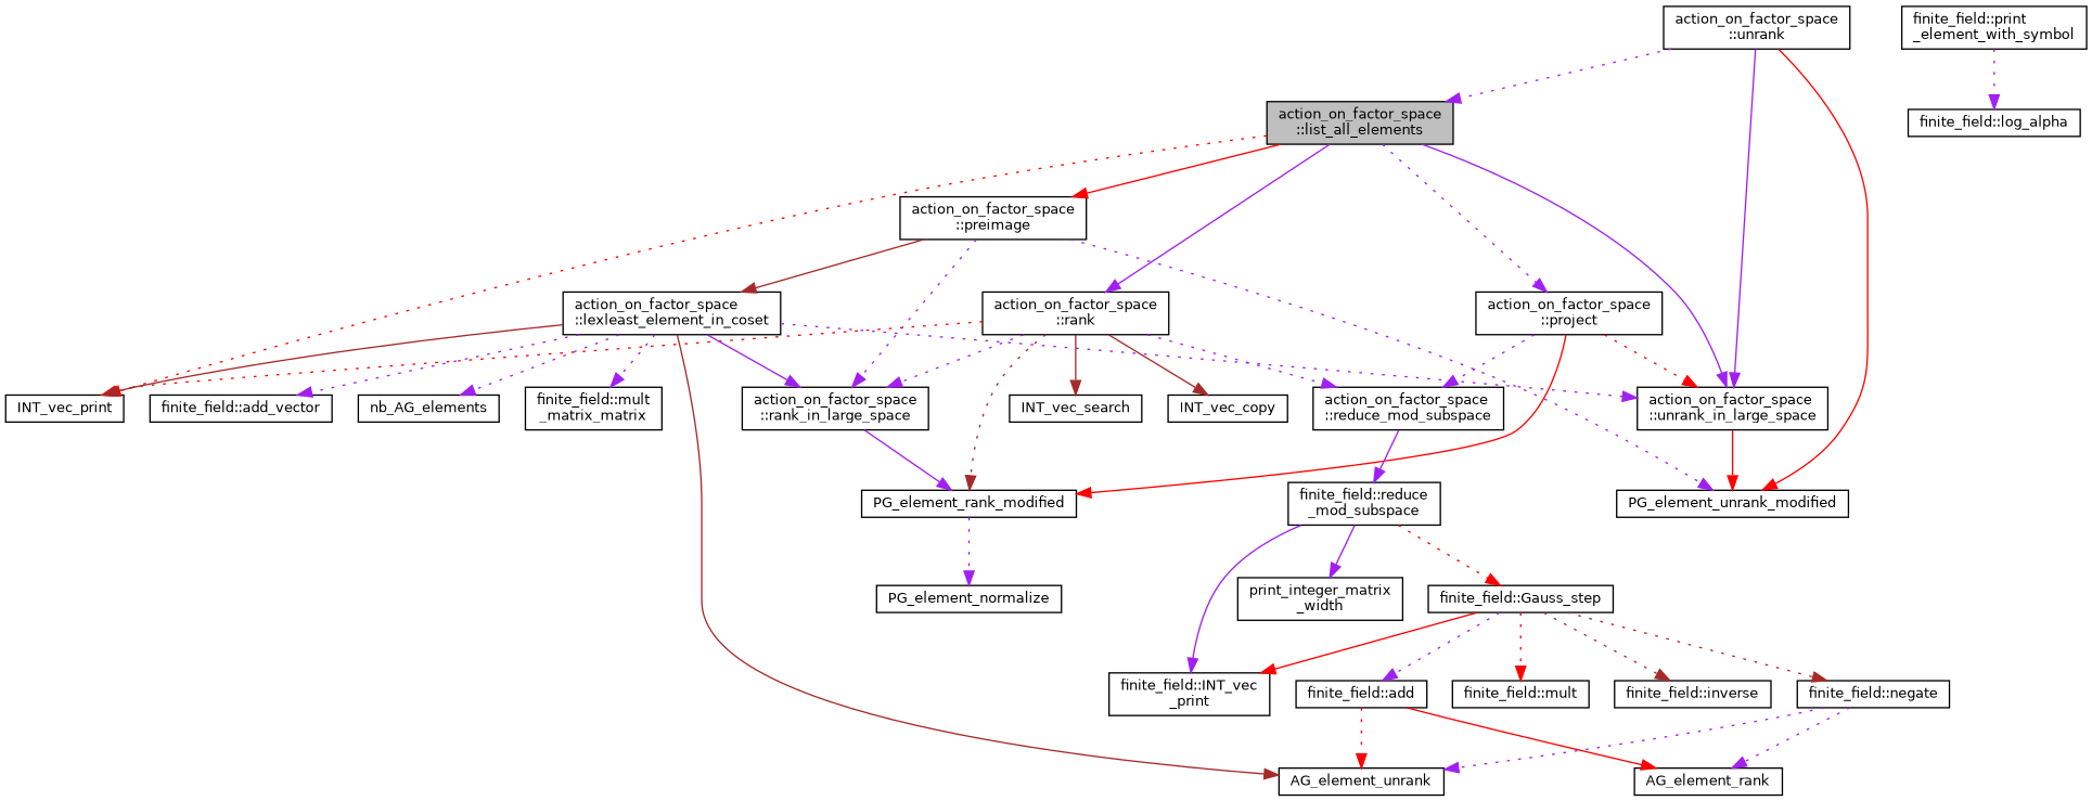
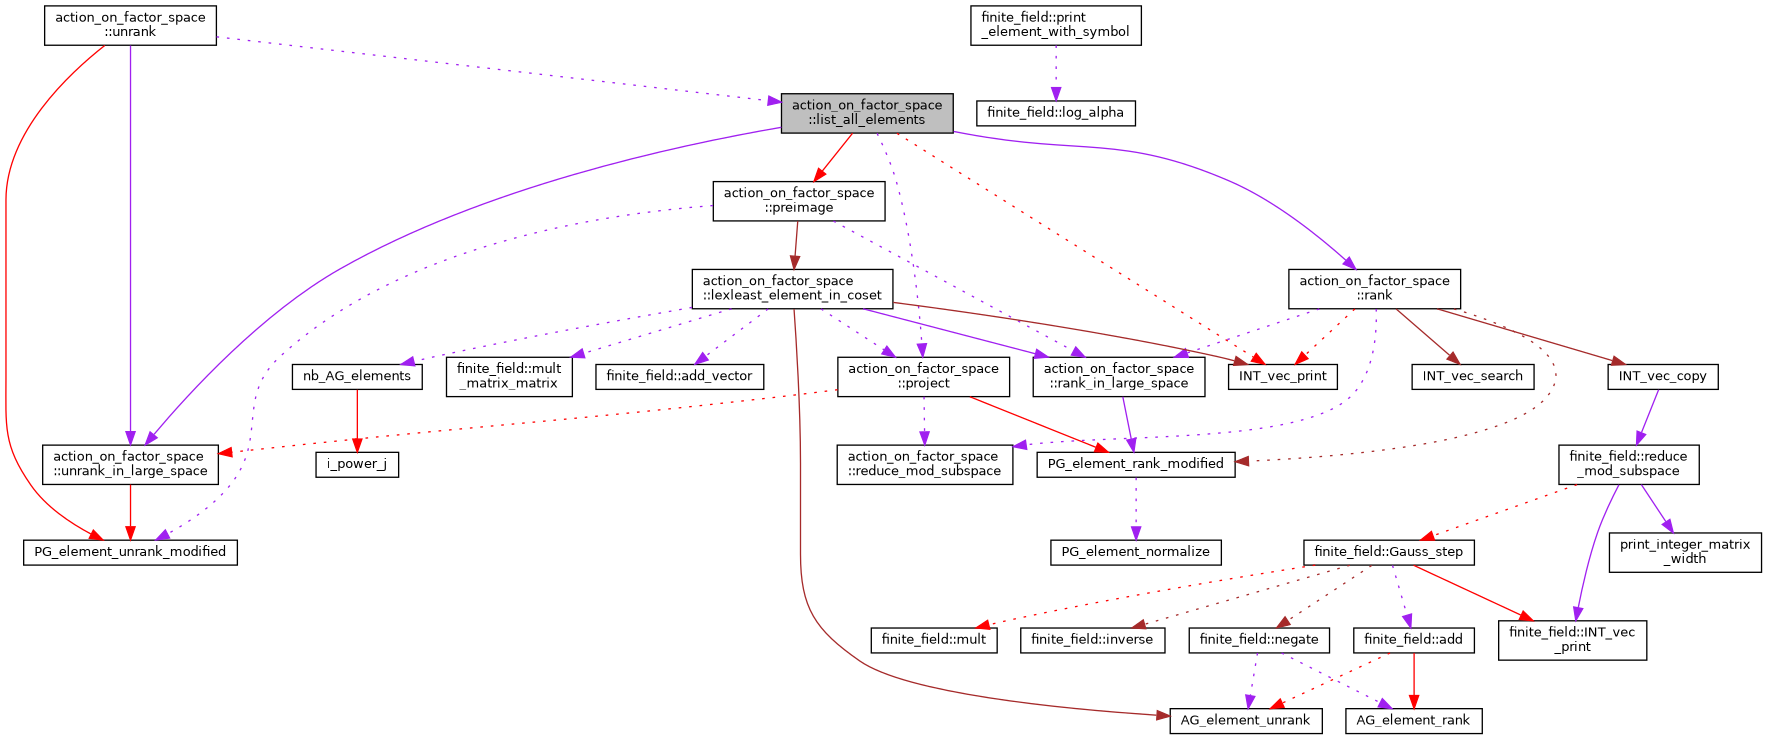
  digraph {
    rankdir=TB
    node [color=black fillcolor=white fontname=Helvetica fontsize=10 shape=record style=filled]
    edge [color=purple fontname=Helvetica fontsize=10 labelfontname=Helvetica labelfontsize=10 style=dotted]
    n1 [fillcolor=grey75 fontcolor=black height=0.2 label="action_on_factor_space\l::list_all_elements" width=0.4]
    n2 [height=0.2 label="action_on_factor_space\l::unrank_in_large_space" width=0.4]
    n3 [height=0.2 label=INT_vec_print width=0.4]
    n4 [height=0.2 label="action_on_factor_space\l::rank" width=0.4]
    n5 [height=0.2 label="action_on_factor_space\l::project" width=0.4]
    n6 [height=0.2 label="action_on_factor_space\l::preimage" width=0.4]
    n7 [height=0.2 label="action_on_factor_space\l::unrank" width=0.4]
    n8 [height=0.2 label=PG_element_unrank_modified width=0.4]
    n9 [height=0.2 label=INT_vec_copy width=0.4]
    n10 [height=0.2 label="action_on_factor_space\l::reduce_mod_subspace" width=0.4]
    n11 [height=0.2 label="action_on_factor_space\l::rank_in_large_space" width=0.4]
    n12 [height=0.2 label=PG_element_rank_modified width=0.4]
    n13 [height=0.2 label=INT_vec_search width=0.4]
    n14 [height=0.2 label="action_on_factor_space\l::lexleast_element_in_coset" width=0.4]
    n15 [height=0.2 label="finite_field::reduce\l_mod_subspace" width=0.4]
    n16 [height=0.2 label=PG_element_normalize width=0.4]
    n17 [height=0.2 label="finite_field::INT_vec\l_print" width=0.4]
    n18 [height=0.2 label="print_integer_matrix\l_width" width=0.4]
    n19 [height=0.2 label="finite_field::Gauss_step" width=0.4]
    n20 [height=0.2 label="finite_field::negate" width=0.4]
    n21 [height=0.2 label="finite_field::mult" width=0.4]
    n22 [height=0.2 label="finite_field::inverse" width=0.4]
    n23 [height=0.2 label="finite_field::add" width=0.4]
    n24 [height=0.2 label="finite_field::print\l_element_with_symbol" width=0.4]
    n25 [height=0.2 label="finite_field::log_alpha" width=0.4]
    n26 [height=0.2 label=AG_element_unrank width=0.4]
    n27 [height=0.2 label=AG_element_rank width=0.4]
    n28 [height=0.2 label=nb_AG_elements width=0.4]
    n29 [height=0.2 label="finite_field::mult\l_matrix_matrix" width=0.4]
    n30 [height=0.2 label="finite_field::add_vector" width=0.4]
+   n31 [height=0.2 label=i_power_j width=0.4]
    n1 -> n2 [style=solid]
    n1 -> n3 [color=red]
    n1 -> n4 [style=solid]
    n1 -> n5
    n1 -> n6 [color=red style=solid]
    n2 -> n8 [color=red style=solid]
    n4 -> n3 [color=red]
    n4 -> n9 [color=brown style=solid]
    n4 -> n10
    n4 -> n11
    n4 -> n12 [color=brown]
    n4 -> n13 [color=brown style=solid]
    n5 -> n2 [color=red]
    n5 -> n10
    n5 -> n12 [color=red style=solid]
    n6 -> n8
    n6 -> n11
    n6 -> n14 [color=brown style=solid]
    n7 -> n1
    n7 -> n2 [style=solid]
    n7 -> n8 [color=red style=solid]
-   n10 -> n15 [style=solid]
+   n9 -> n15 [style=solid]
    n11 -> n12 [style=solid]
    n12 -> n16
-   n14 -> n2
+   n14 -> n5
    n14 -> n3 [color=brown style=solid]
    n14 -> n11 [style=solid]
    n14 -> n26 [color=brown style=solid]
    n14 -> n28
    n14 -> n29
    n14 -> n30
    n15 -> n17 [style=solid]
    n15 -> n18 [style=solid]
    n15 -> n19 [color=red]
    n19 -> n17 [color=red style=solid]
    n19 -> n20 [color=brown]
    n19 -> n21 [color=red]
    n19 -> n22 [color=brown]
    n19 -> n23
    n20 -> n26
    n20 -> n27
    n23 -> n26 [color=red]
    n23 -> n27 [color=red style=solid]
    n24 -> n25
+   n28 -> n31 [color=red style=solid]
  }
